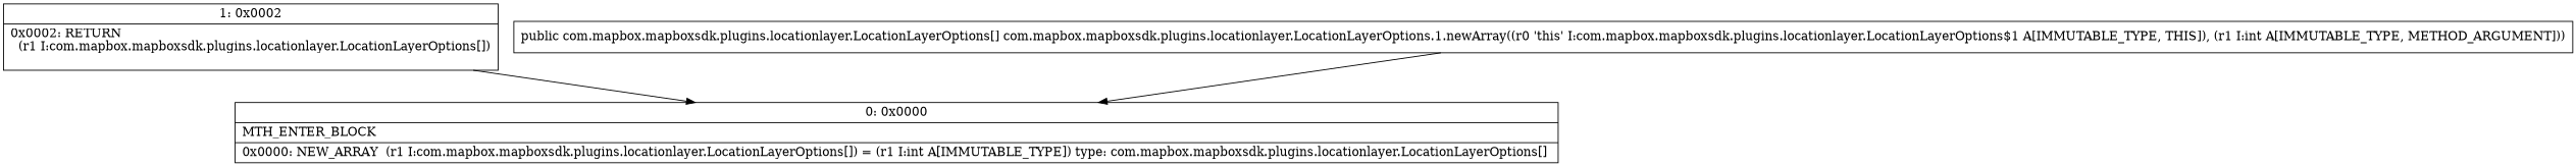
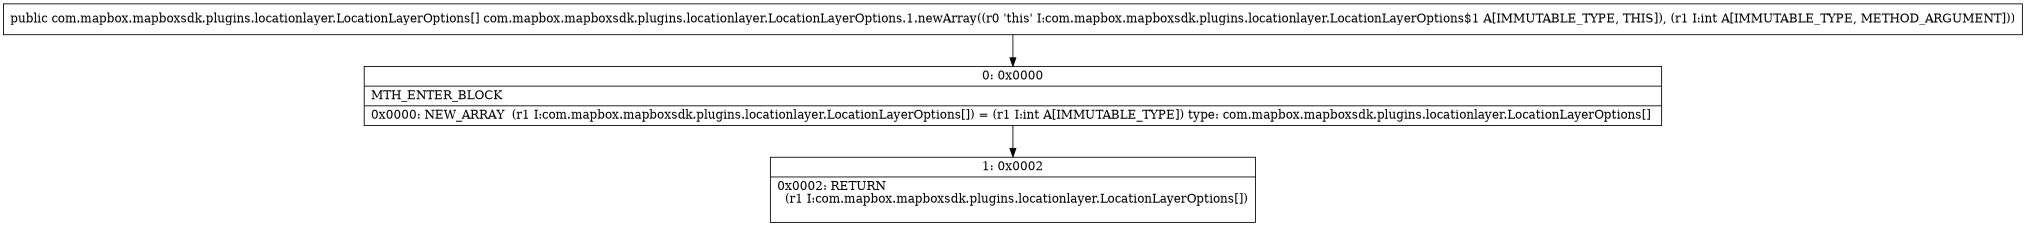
  digraph {
    node [shape=record]
    n1 [label="{0\:\ 0x0000|MTH_ENTER_BLOCK\l|0x0000: NEW_ARRAY  (r1 I:com.mapbox.mapboxsdk.plugins.locationlayer.LocationLayerOptions[]) = (r1 I:int A[IMMUTABLE_TYPE]) type: com.mapbox.mapboxsdk.plugins.locationlayer.LocationLayerOptions[] \l}"]
    n2 [label="{1\:\ 0x0002|0x0002: RETURN  \l  (r1 I:com.mapbox.mapboxsdk.plugins.locationlayer.LocationLayerOptions[])\l \l}"]
    n3 [label="{public com.mapbox.mapboxsdk.plugins.locationlayer.LocationLayerOptions[] com.mapbox.mapboxsdk.plugins.locationlayer.LocationLayerOptions.1.newArray((r0 'this' I:com.mapbox.mapboxsdk.plugins.locationlayer.LocationLayerOptions$1 A[IMMUTABLE_TYPE, THIS]), (r1 I:int A[IMMUTABLE_TYPE, METHOD_ARGUMENT])) }"]
-   n2 -> n1
+   n1 -> n2
    n3 -> n1
  }
